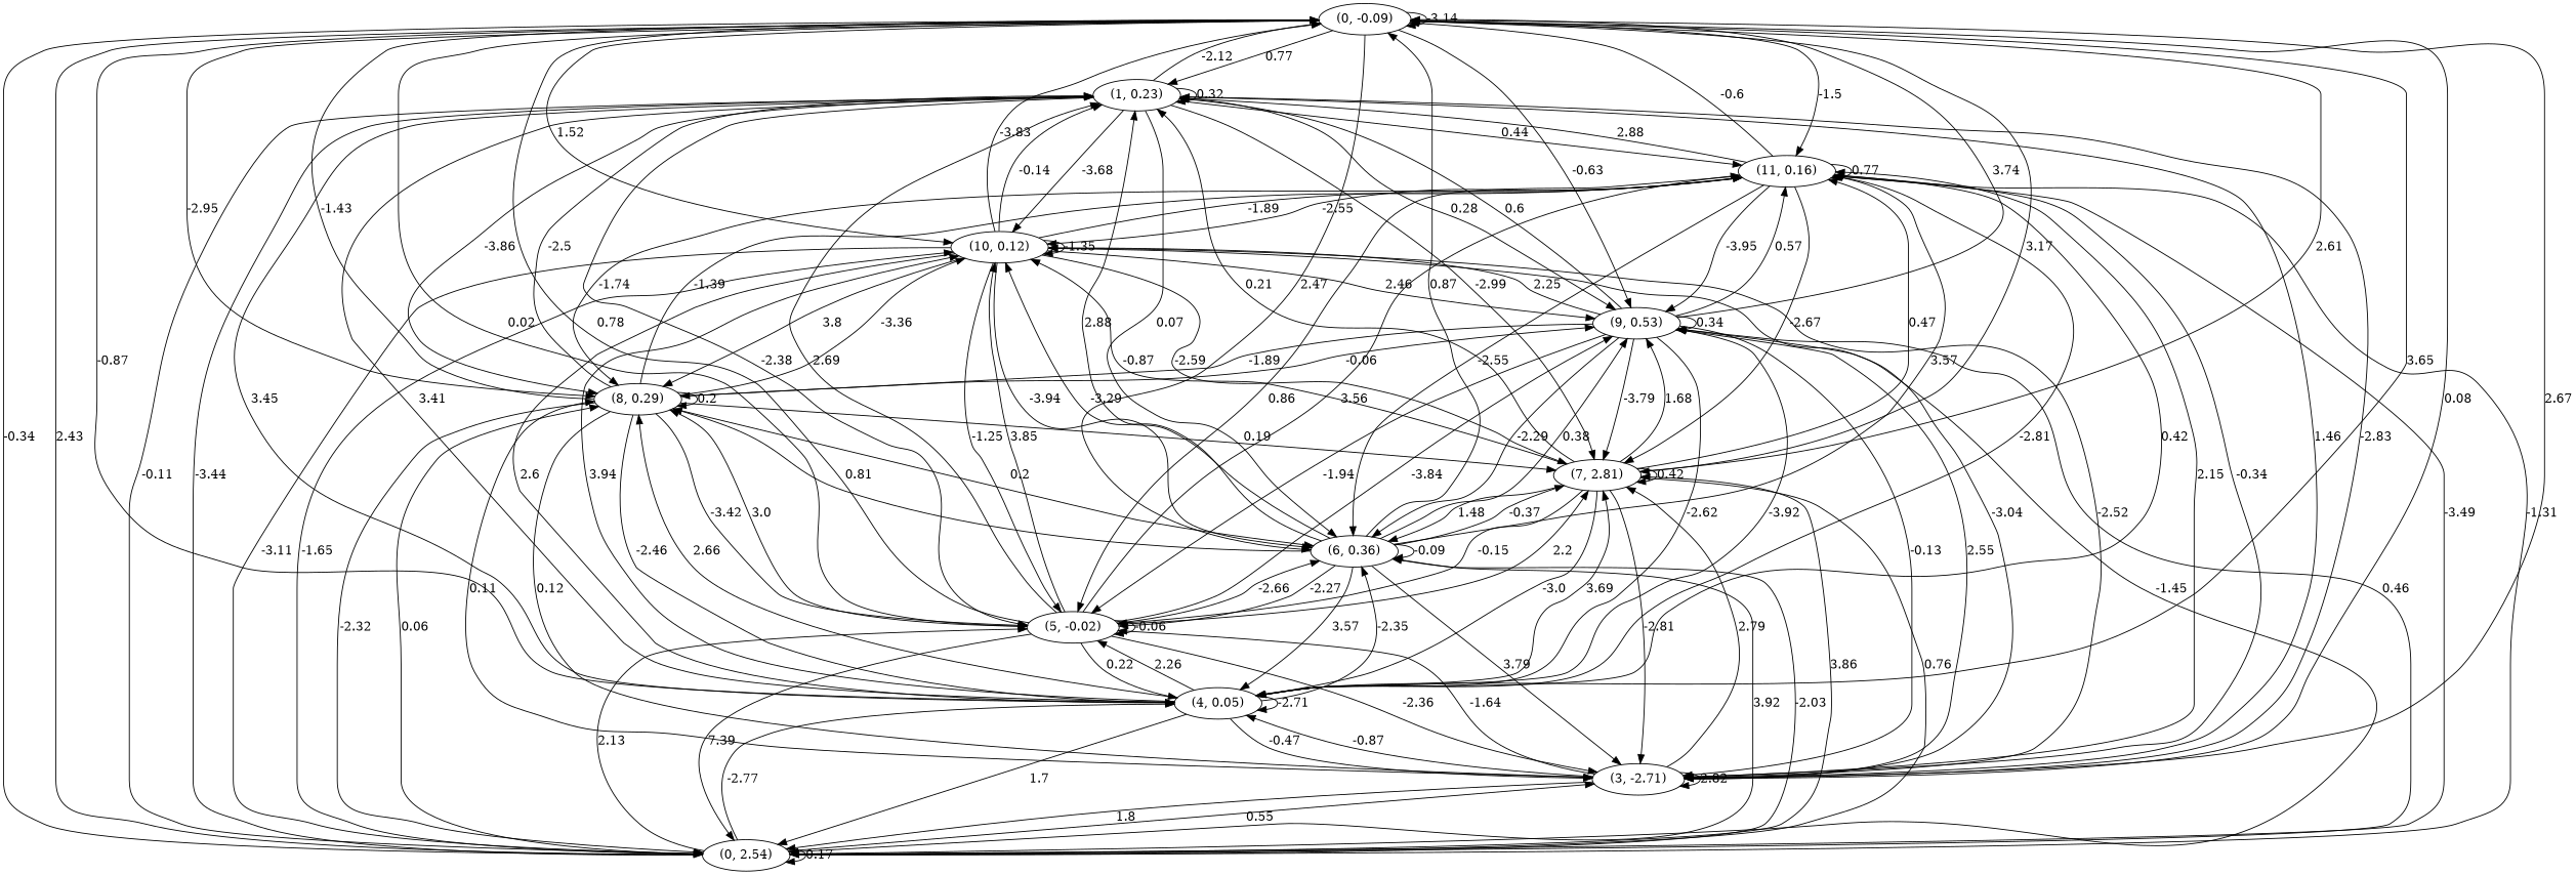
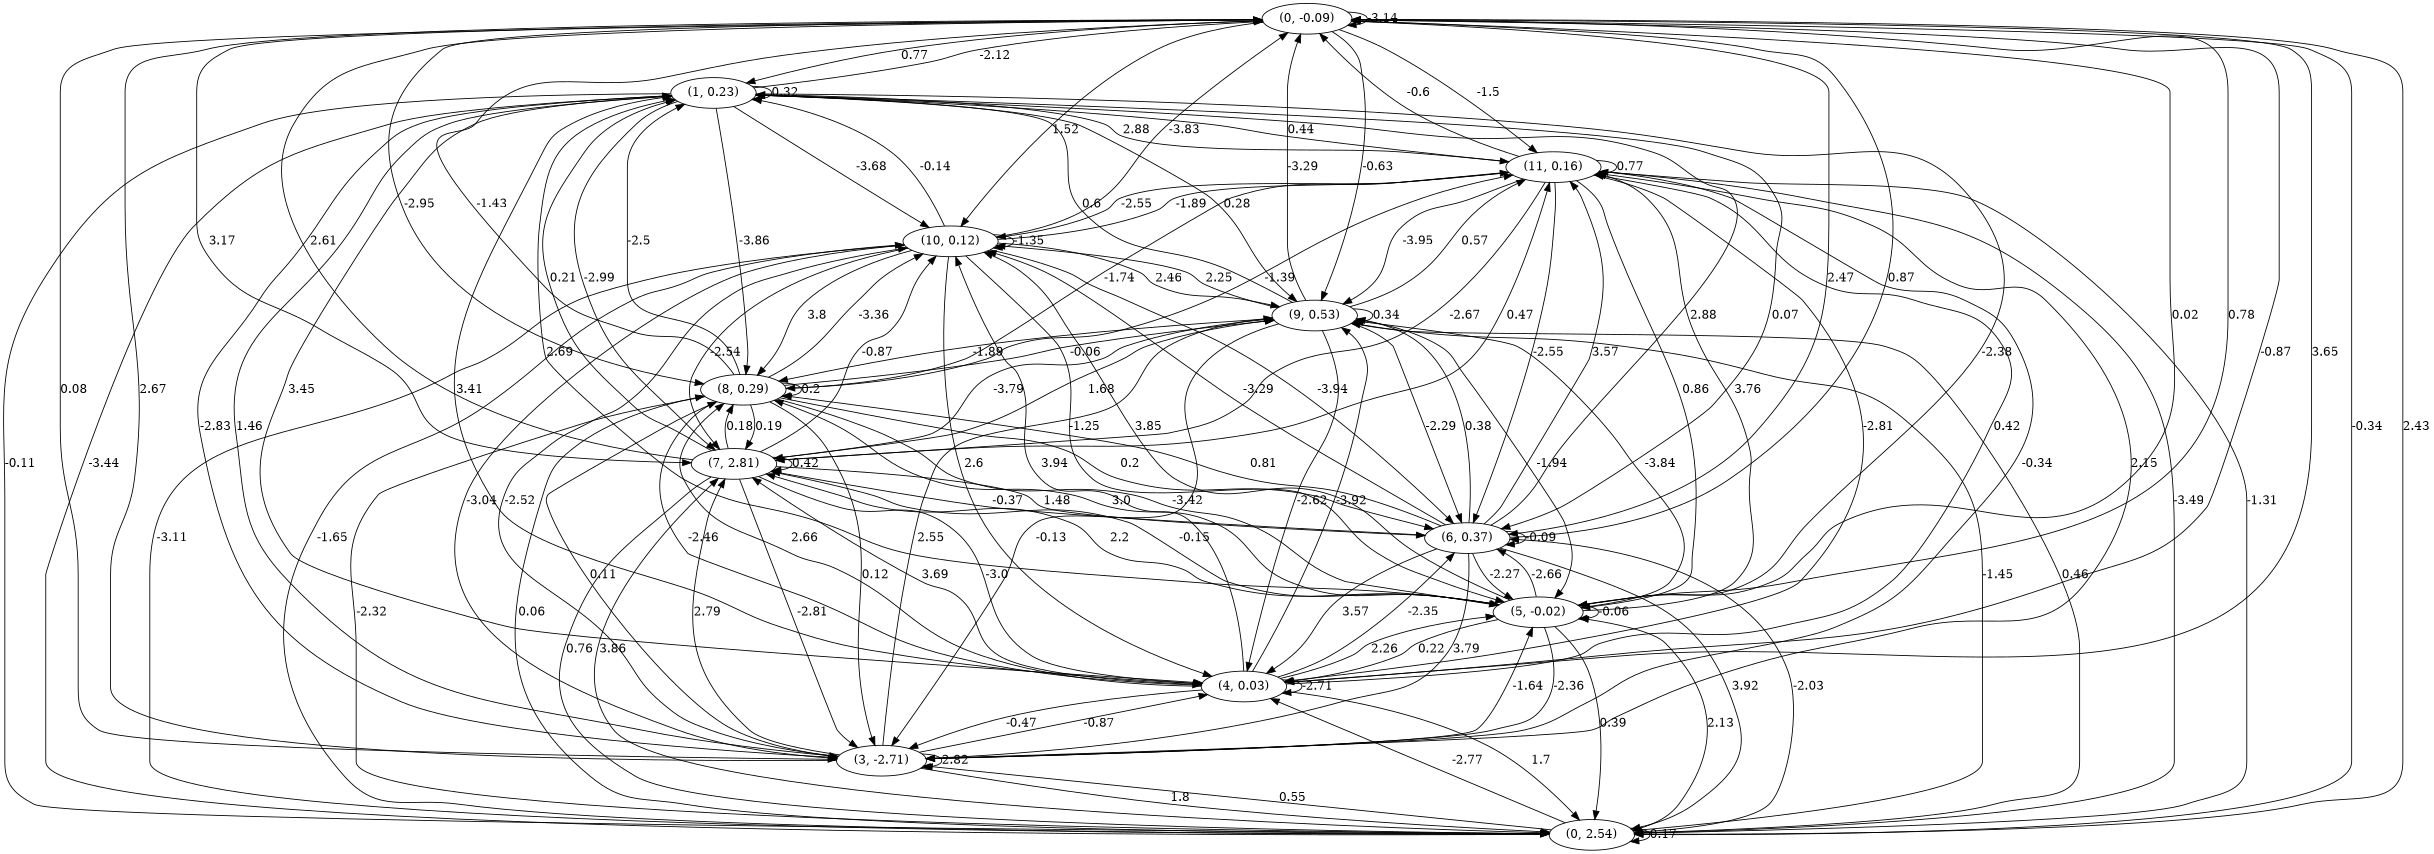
  digraph {
    n1 [label="(0, -0.09)"]
    n2 [label="(1, 0.23)"]
    n3 [label="(0, 2.54)"]
    n4 [label="(3, -2.71)"]
-   n5 [label="(4, 0.05)"]
+   n5 [label="(4, 0.03)"]
    n6 [label="(5, -0.02)"]
-   n7 [label="(6, 0.36)"]
+   n7 [label="(6, 0.37)"]
    n8 [label="(7, 2.81)"]
    n9 [label="(8, 0.29)"]
    n10 [label="(9, 0.53)"]
    n11 [label="(10, 0.12)"]
    n12 [label="(11, 0.16)"]
    n1 -> n1 [label=-3.14]
    n1 -> n2 [label=0.77]
    n1 -> n3 [label=-0.34]
    n1 -> n4 [label=0.08]
    n1 -> n5 [label=3.65]
    n1 -> n6 [label=0.02]
    n1 -> n7 [label=2.47]
    n1 -> n8 [label=3.17]
    n1 -> n9 [label=-2.95]
    n1 -> n10 [label=-0.63]
    n1 -> n11 [label=1.52]
    n1 -> n12 [label=-1.5]
    n2 -> n1 [label=-2.12]
    n2 -> n2 [label=0.32]
    n2 -> n3 [label=-0.11]
    n2 -> n4 [label=1.46]
    n2 -> n5 [label=3.45]
    n2 -> n6 [label=-2.38]
    n2 -> n7 [label=0.07]
    n2 -> n8 [label=-2.99]
    n2 -> n9 [label=-3.86]
    n2 -> n10 [label=0.28]
    n2 -> n11 [label=-3.68]
    n2 -> n12 [label=0.44]
    n3 -> n1 [label=2.43]
    n3 -> n2 [label=-3.44]
    n3 -> n3 [label=0.17]
    n3 -> n4 [label=0.55]
    n3 -> n5 [label=-2.77]
    n3 -> n6 [label=2.13]
    n3 -> n7 [label=-2.03]
    n3 -> n8 [label=3.86]
    n3 -> n9 [label=0.06]
    n3 -> n10 [label=0.46]
    n3 -> n11 [label=-1.65]
    n3 -> n12 [label=-1.31]
    n4 -> n1 [label=2.67]
    n4 -> n2 [label=-2.83]
    n4 -> n3 [label=1.8]
    n4 -> n4 [label=2.82]
    n4 -> n5 [label=-0.87]
    n4 -> n6 [label=-1.64]
    n4 -> n8 [label=2.79]
    n4 -> n9 [label=0.11]
    n4 -> n10 [label=2.55]
    n4 -> n11 [label=-2.52]
    n4 -> n12 [label=2.15]
    n5 -> n1 [label=-0.87]
    n5 -> n2 [label=3.41]
    n5 -> n3 [label=1.7]
    n5 -> n4 [label=-0.47]
    n5 -> n5 [label=-2.71]
    n5 -> n6 [label=2.26]
    n5 -> n7 [label=-2.35]
    n5 -> n8 [label=3.69]
    n5 -> n9 [label=2.66]
    n5 -> n10 [label=-3.92]
    n5 -> n11 [label=3.94]
    n5 -> n12 [label=0.42]
    n6 -> n1 [label=0.78]
    n6 -> n2 [label=2.69]
-   n6 -> n3 [label=7.39]
+   n6 -> n3 [label=0.39]
    n6 -> n4 [label=-2.36]
    n6 -> n5 [label=0.22]
    n6 -> n6 [label=-0.06]
    n6 -> n7 [label=-2.66]
    n6 -> n8 [label=2.2]
    n6 -> n9 [label=3.0]
    n6 -> n10 [label=-3.84]
    n6 -> n11 [label=3.85]
-   n6 -> n12 [label=3.56]
+   n6 -> n12 [label=3.76]
    n7 -> n1 [label=0.87]
    n7 -> n2 [label=2.88]
    n7 -> n3 [label=3.92]
    n7 -> n4 [label=3.79]
    n7 -> n5 [label=3.57]
    n7 -> n6 [label=-2.27]
    n7 -> n7 [label=-0.09]
    n7 -> n8 [label=-0.37]
    n7 -> n9 [label=0.81]
    n7 -> n10 [label=0.38]
    n7 -> n11 [label=-3.29]
    n7 -> n12 [label=3.57]
    n8 -> n1 [label=2.61]
    n8 -> n2 [label=0.21]
    n8 -> n3 [label=0.76]
    n8 -> n4 [label=-2.81]
    n8 -> n5 [label=-3.0]
    n8 -> n6 [label=-0.15]
    n8 -> n7 [label=1.48]
    n8 -> n8 [label=0.42]
+   n8 -> n9 [label=0.18]
    n8 -> n10 [label=1.68]
    n8 -> n11 [label=-0.87]
    n8 -> n12 [label=0.47]
    n9 -> n1 [label=-1.43]
    n9 -> n2 [label=-2.5]
    n9 -> n3 [label=-2.32]
    n9 -> n4 [label=0.12]
    n9 -> n5 [label=-2.46]
    n9 -> n6 [label=-3.42]
    n9 -> n7 [label=0.2]
    n9 -> n8 [label=0.19]
    n9 -> n9 [label=0.2]
    n9 -> n10 [label=-0.06]
    n9 -> n11 [label=-3.36]
    n9 -> n12 [label=-1.39]
-   n10 -> n1 [label=3.74]
+   n10 -> n1 [label=-3.29]
    n10 -> n2 [label=0.6]
    n10 -> n3 [label=-1.45]
    n10 -> n4 [label=-0.13]
    n10 -> n5 [label=-2.62]
    n10 -> n6 [label=-1.94]
    n10 -> n7 [label=-2.29]
    n10 -> n8 [label=-3.79]
    n10 -> n9 [label=-1.89]
    n10 -> n10 [label=0.34]
    n10 -> n11 [label=2.25]
    n10 -> n12 [label=0.57]
    n11 -> n1 [label=-3.83]
    n11 -> n2 [label=-0.14]
    n11 -> n3 [label=-3.11]
    n11 -> n4 [label=-3.04]
    n11 -> n5 [label=2.6]
    n11 -> n6 [label=-1.25]
    n11 -> n7 [label=-3.94]
-   n11 -> n8 [label=-2.59]
+   n11 -> n8 [label=-2.54]
    n11 -> n9 [label=3.8]
    n11 -> n10 [label=2.46]
    n11 -> n11 [label=-1.35]
    n11 -> n12 [label=-1.89]
    n12 -> n1 [label=-0.6]
    n12 -> n2 [label=2.88]
    n12 -> n3 [label=-3.49]
    n12 -> n4 [label=-0.34]
    n12 -> n5 [label=-2.81]
    n12 -> n6 [label=0.86]
    n12 -> n7 [label=-2.55]
    n12 -> n8 [label=-2.67]
    n12 -> n9 [label=-1.74]
    n12 -> n10 [label=-3.95]
    n12 -> n11 [label=-2.55]
    n12 -> n12 [label=0.77]
  }
